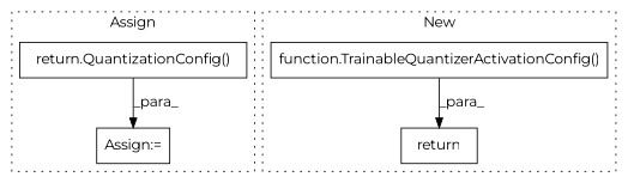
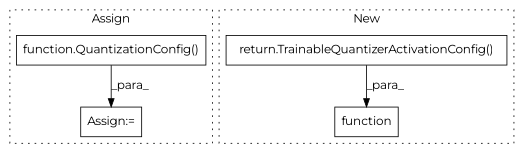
  digraph {
    fontname=Montserrat
    node [a=75 fontname=Montserrat shape=box]
    edge [fontname=Montserrat]
-   n1 [l=20 label="return.QuantizationConfig()" s=3064]
+   n1 [l=20 label="function.QuantizationConfig()" s=3064]
    n2 [a=68 l=3 label="Assign:=" s=3061]
-   n3 [l=403 label="function.TrainableQuantizerActivationConfig()" s=3491]
-   n4 [a=93 l=7 label=return s=3484]
+   n3 [l=403 label="return.TrainableQuantizerActivationConfig()" s=3491]
+   n4 [a=93 l=7 label=function s=3484]
    subgraph cluster_1 {
      label=Assign
      style=dotted
      n1
      n2
    }
    subgraph cluster_2 {
      label=New
      style=dotted
      n3
      n4
    }
    n1 -> n2 [label=_para_]
    n3 -> n4 [label=_para_]
  }
